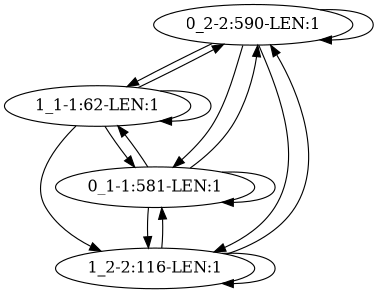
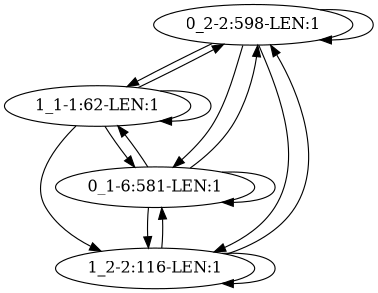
  digraph {
-   "0_2-2:590-LEN:1"
+   "0_2-2:590-LEN:1" [label="0_2-2:598-LEN:1"]
    "1_1-1:62-LEN:1"
    "1_2-2:116-LEN:1"
-   "0_1-1:581-LEN:1"
+   "0_1-1:581-LEN:1" [label="0_1-6:581-LEN:1"]
    "0_2-2:590-LEN:1" -> "0_2-2:590-LEN:1"
    "0_2-2:590-LEN:1" -> "1_1-1:62-LEN:1"
    "0_2-2:590-LEN:1" -> "1_2-2:116-LEN:1"
    "0_2-2:590-LEN:1" -> "0_1-1:581-LEN:1"
    "1_1-1:62-LEN:1" -> "0_2-2:590-LEN:1"
    "1_1-1:62-LEN:1" -> "1_1-1:62-LEN:1"
    "1_1-1:62-LEN:1" -> "1_2-2:116-LEN:1"
    "1_1-1:62-LEN:1" -> "0_1-1:581-LEN:1"
    "1_2-2:116-LEN:1" -> "0_2-2:590-LEN:1"
    "1_2-2:116-LEN:1" -> "1_2-2:116-LEN:1"
    "1_2-2:116-LEN:1" -> "0_1-1:581-LEN:1"
    "0_1-1:581-LEN:1" -> "0_2-2:590-LEN:1"
    "0_1-1:581-LEN:1" -> "1_1-1:62-LEN:1"
    "0_1-1:581-LEN:1" -> "1_2-2:116-LEN:1"
    "0_1-1:581-LEN:1" -> "0_1-1:581-LEN:1"
  }
